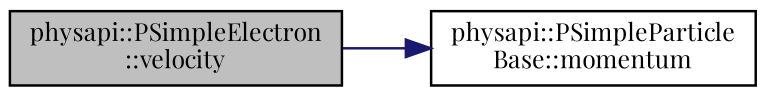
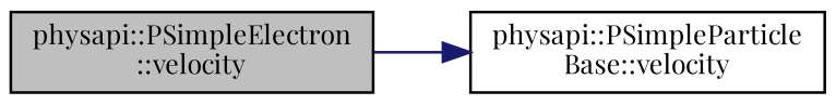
  digraph {
    rankdir=LR
    fontname="Playfair Display"
    node [color=black fontname="Playfair Display" fontsize=10 shape=record style=filled]
    n1 [fillcolor=grey75 fontcolor=black height=0.2 label="physapi::PSimpleElectron\l::velocity" width=0.4]
-   n2 [fillcolor=white height=0.2 label="physapi::PSimpleParticle\lBase::momentum" width=0.4]
+   n2 [fillcolor=white height=0.2 label="physapi::PSimpleParticle\lBase::velocity" width=0.4]
    n1 -> n2 [color=midnightblue fontname="Playfair Display" fontsize=10 labelfontname=Helvetica labelfontsize=10 style=solid]
  }
